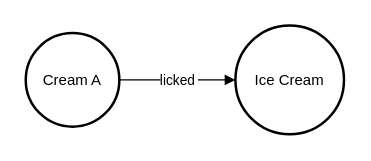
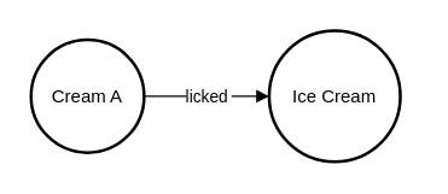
  <mxCell id="0" />
  <mxCell id="1" parent="0" />
  <mxCell id="2" value="Cream A" style="ellipse;aspect=fixed;strokeWidth=2;whiteSpace=wrap;" vertex="1" parent="1"><mxGeometry y="26" width="75" height="75" as="geometry" x="20" /></mxCell>
- <mxCell id="3" value="Ice Cream" style="ellipse;aspect=fixed;strokeWidth=2;whiteSpace=wrap;" vertex="1" parent="1"><mxGeometry x="188" width="87" height="87" as="geometry" y="20" /></mxCell>
+ <mxCell id="3" value="Ice Cream" style="ellipse;aspect=fixed;strokeWidth=2;whiteSpace=wrap;" vertex="1" parent="1"><mxGeometry x="178" y="20" width="87" height="87" as="geometry" /></mxCell>
  <mxCell id="4" value="licked" style="curved=1;startArrow=none;endArrow=block;exitX=1;exitY=0.5;entryX=0;entryY=0.5;" edge="1" parent="1" source="2" target="3"><mxGeometry relative="1" as="geometry"><Array as="points" /></mxGeometry></mxCell>
